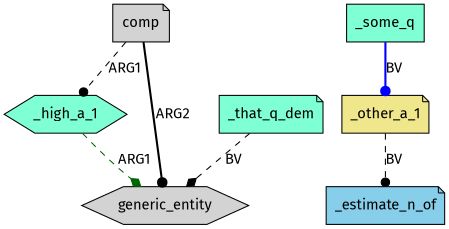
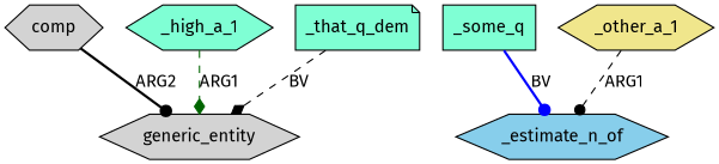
  digraph {
    fontname="Fira Sans"
    node [fillcolor=aquamarine fontname="Fira Sans" shape=note style=filled]
    edge [arrowhead=dot color=black fontname="Fira Sans" style=dashed]
-   comp [fillcolor=lightgrey]
+   comp [fillcolor=lightgrey shape=hexagon]
    _high_a_1 [shape=hexagon]
    generic_entity [fillcolor=lightgrey shape=hexagon]
-   _estimate_n_of [fillcolor=skyblue]
+   _estimate_n_of [fillcolor=skyblue shape=hexagon]
    _that_q_dem
    _some_q [shape=box]
-   _other_a_1 [fillcolor=khaki]
-   comp -> _high_a_1 [label=ARG1]
+   _other_a_1 [fillcolor=khaki shape=hexagon]
    comp -> generic_entity [label=ARG2 style=bold]
    _high_a_1 -> generic_entity [arrowhead=diamond color=darkgreen label=ARG1]
    _that_q_dem -> generic_entity [arrowhead=diamond label=BV]
-   _some_q -> _other_a_1 [color=blue label=BV style=bold]
-   _other_a_1 -> _estimate_n_of [label=BV]
+   _some_q -> _estimate_n_of [color=blue label=BV style=bold]
+   _other_a_1 -> _estimate_n_of [label=ARG1]
  }
